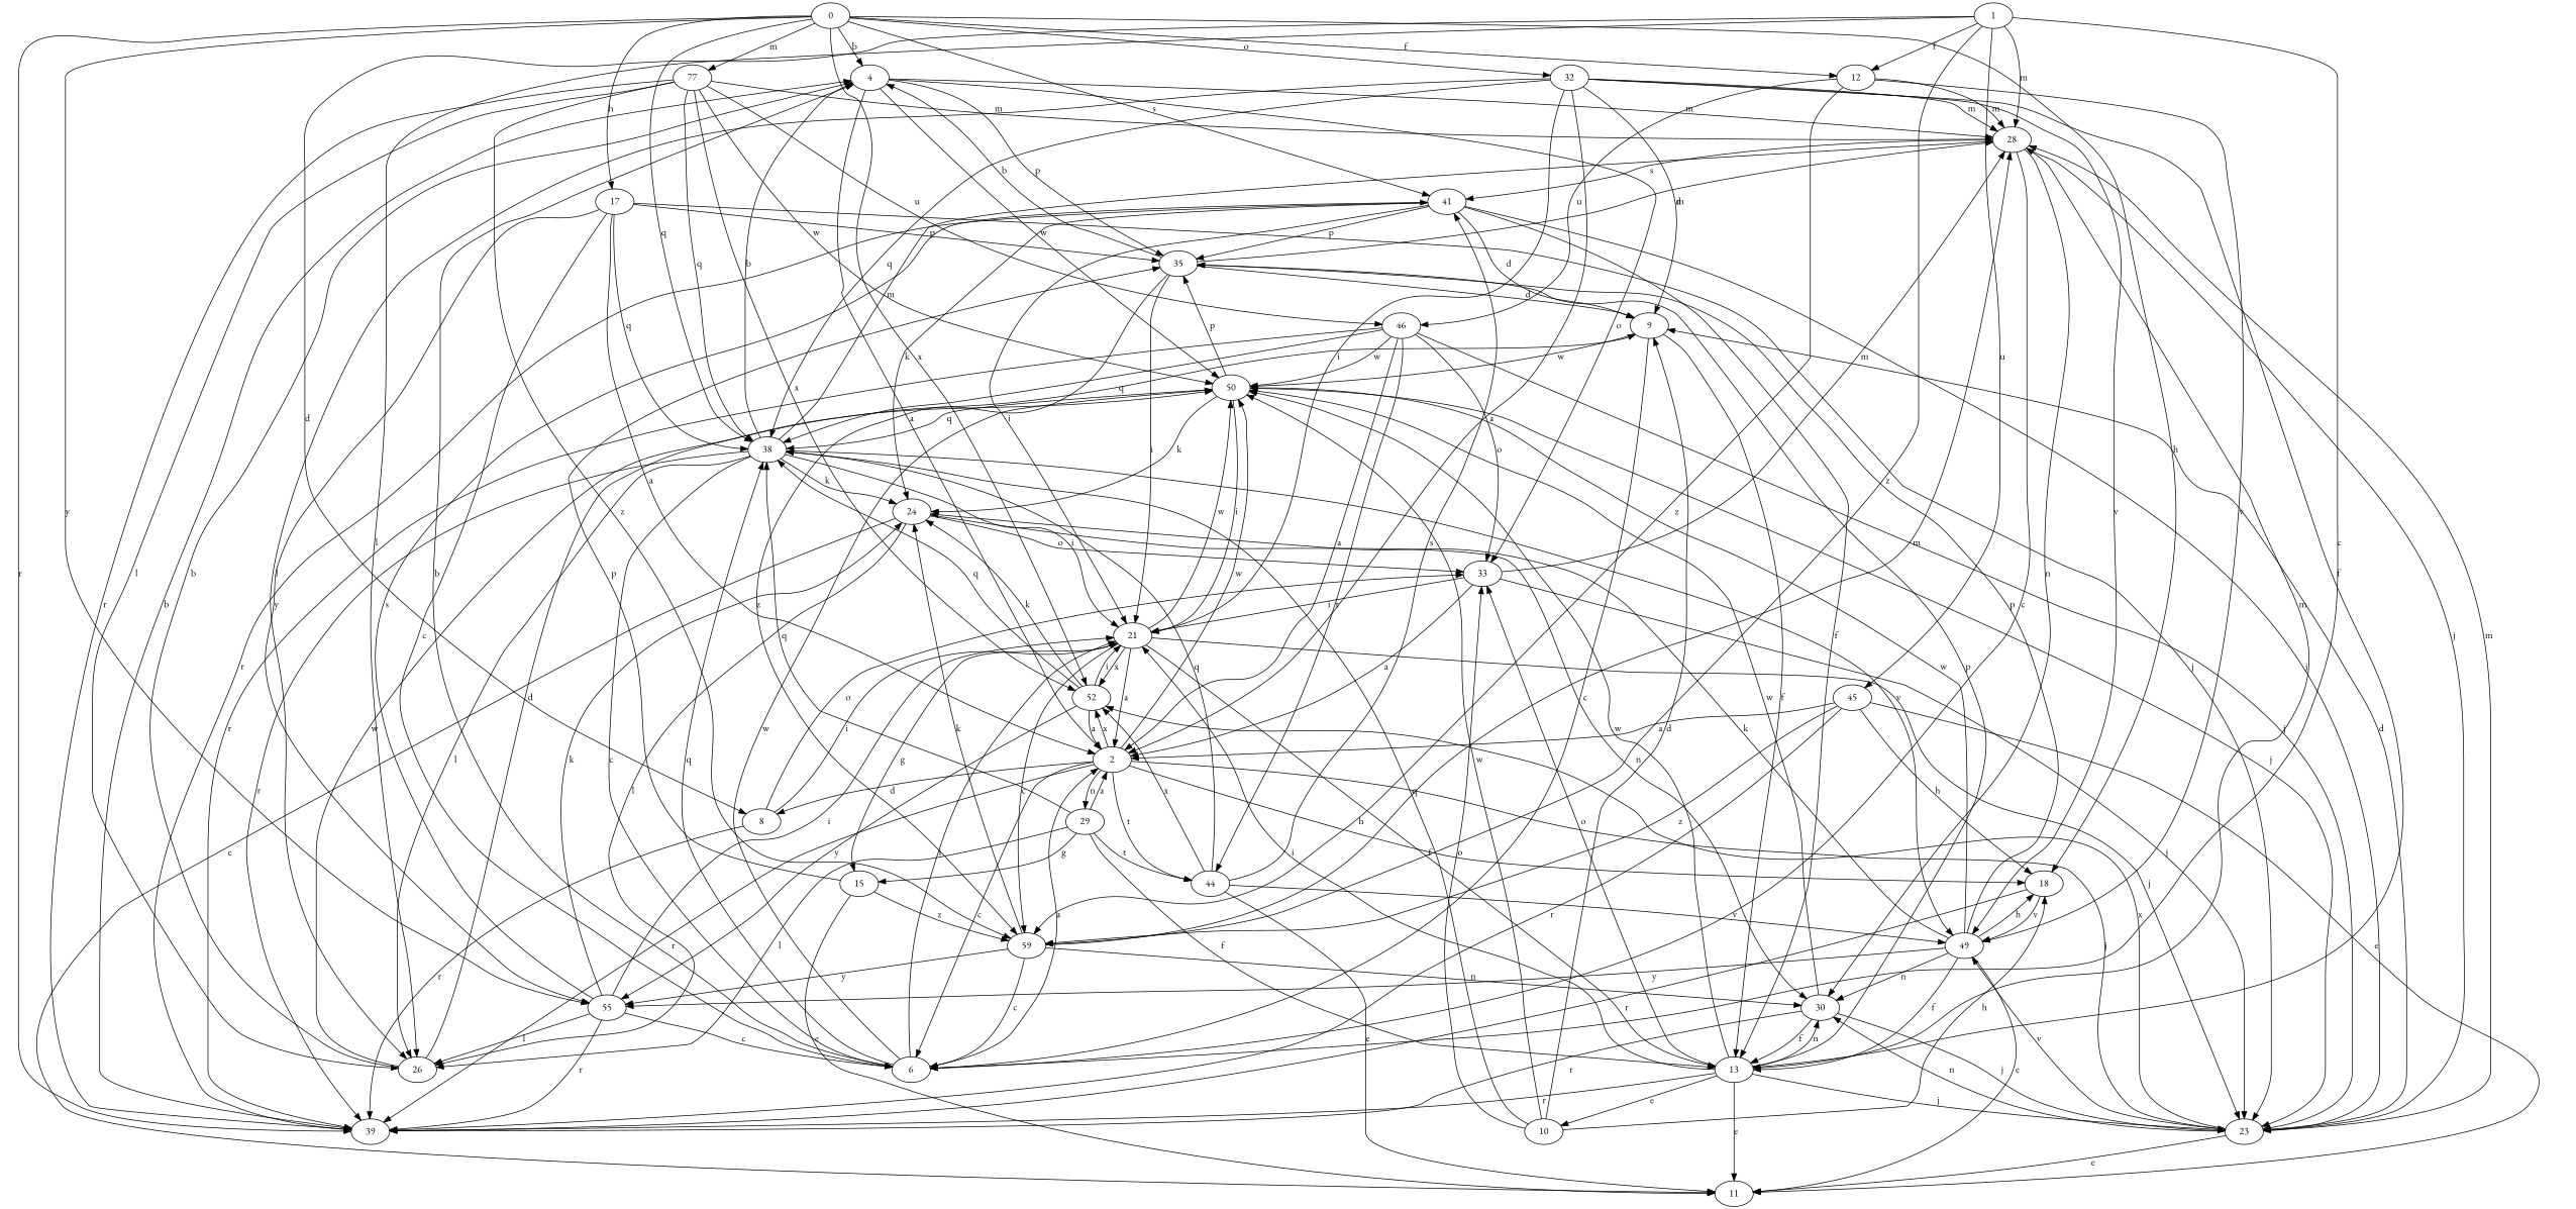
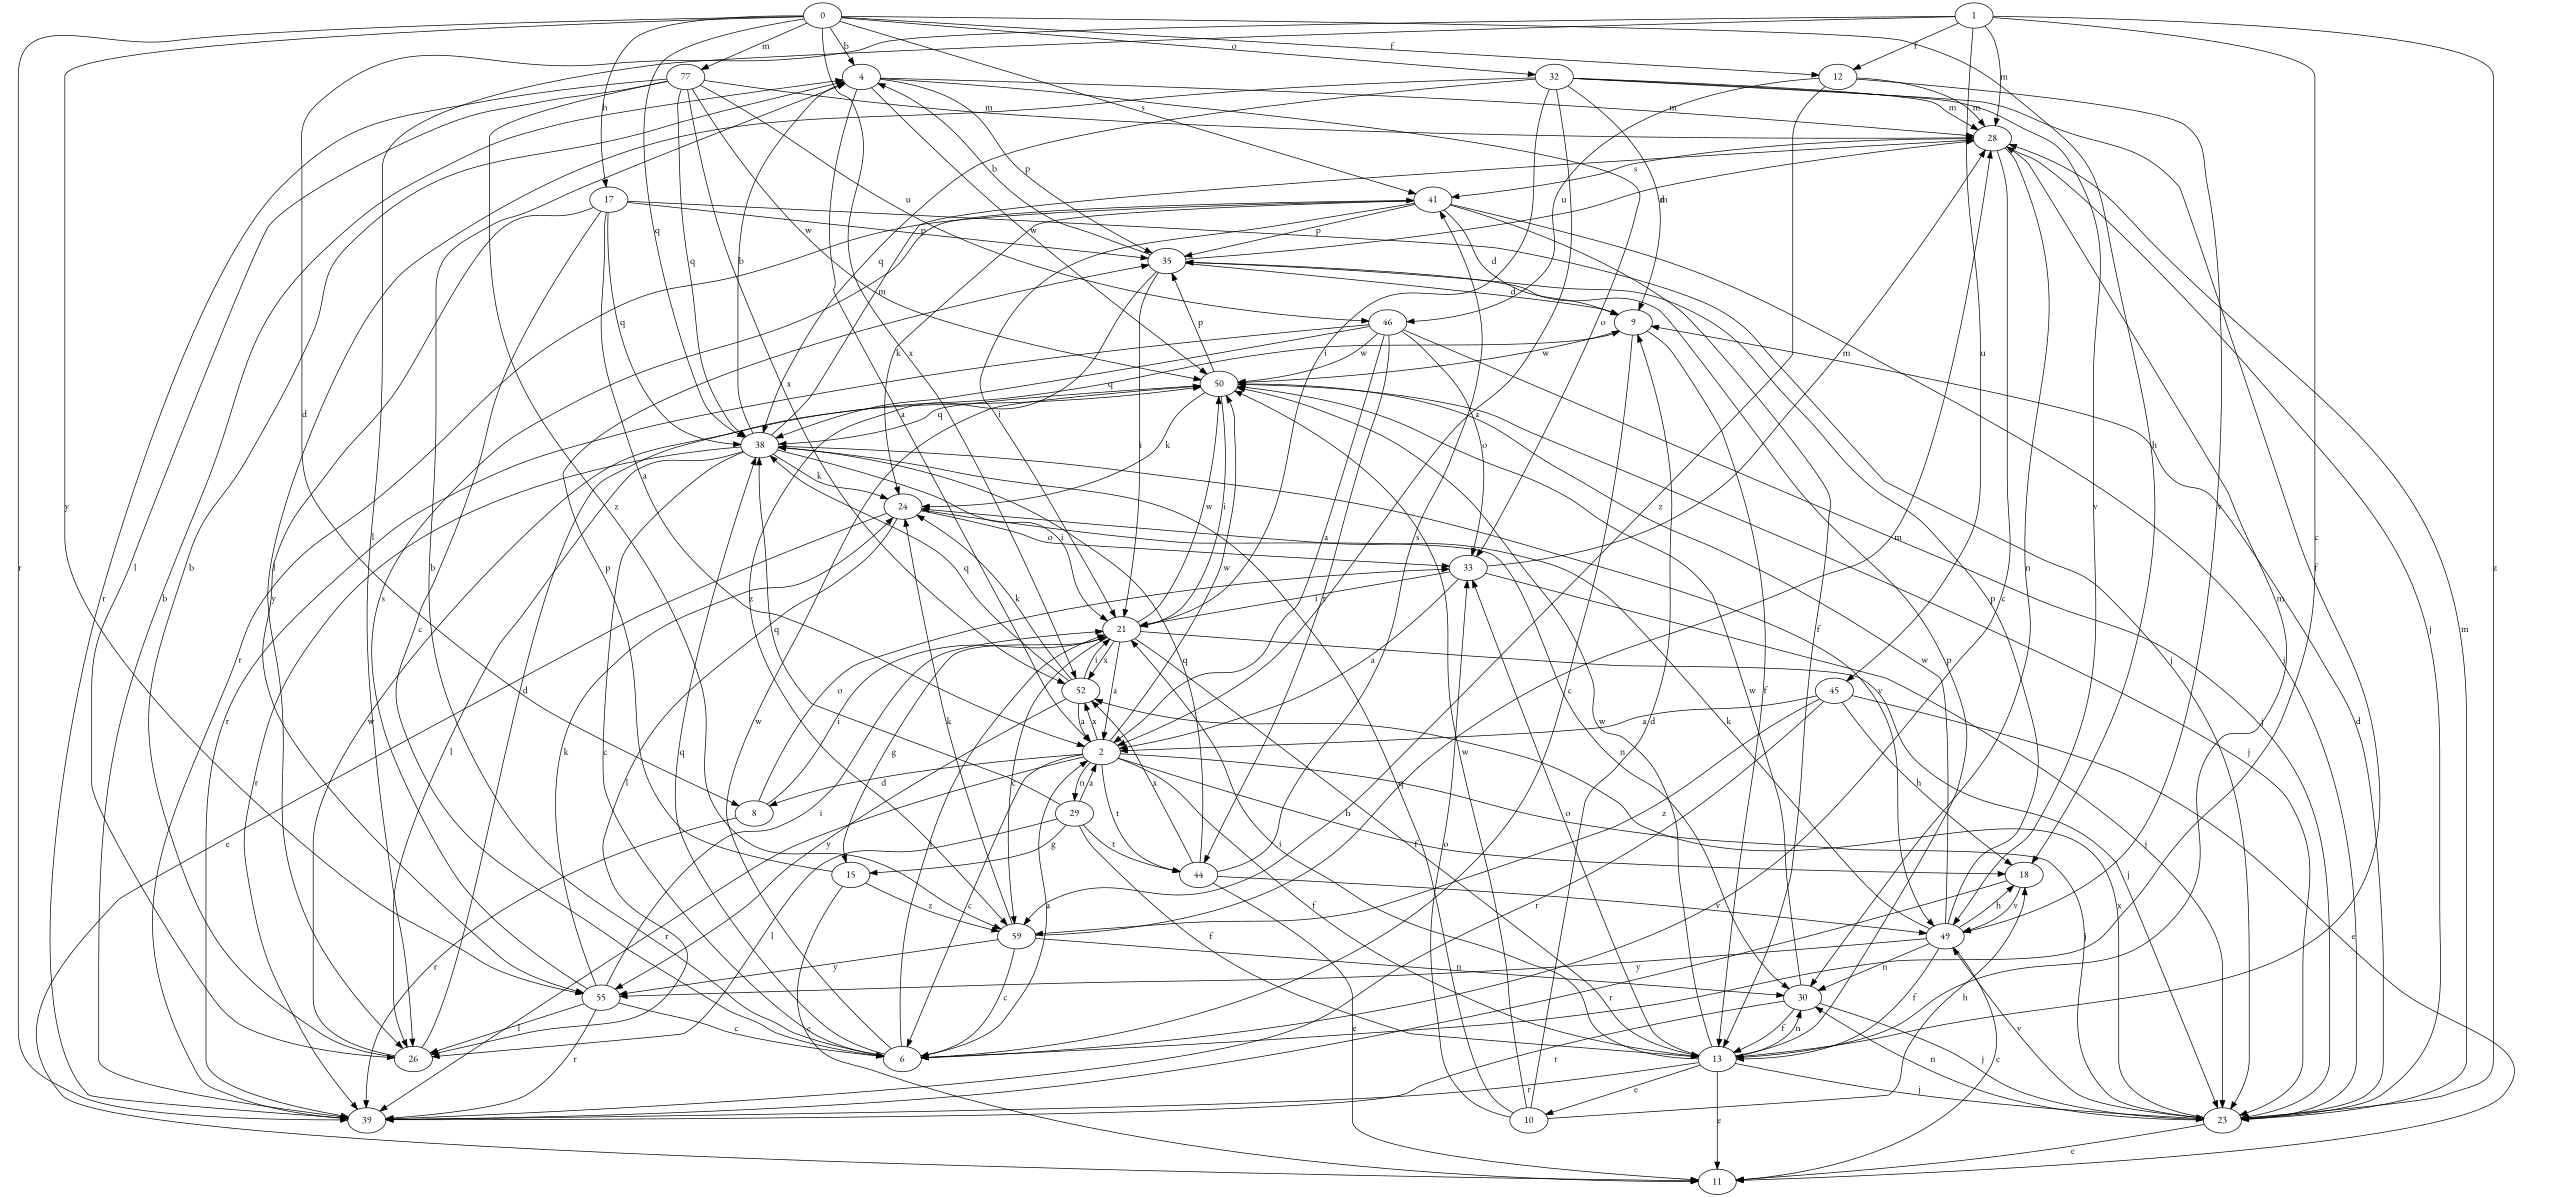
  strict digraph {
    fontname="EB Garamond"
    node [fontname="EB Garamond"]
    edge [fontname="EB Garamond"]
    0
    4
    12
    17
    18
    n6 [label=77]
    32
    38
    39
    41
    52
    55
    28
    2
    50
    33
    35
    49
    59
    46
    6
    23
    26
    13
    21
    9
    24
    11
    30
    1
    8
    45
    29
    44
    10
    15
    0 -> 4 [label=b]
    0 -> 12 [label=f]
    0 -> 17 [label=h]
    0 -> 18 [label=h]
    0 -> n6 [label=m]
    0 -> 32 [label=o]
    0 -> 38 [label=q]
    0 -> 39 [label=r]
    0 -> 41 [label=s]
    0 -> 52 [label=x]
    0 -> 55 [label=y]
    4 -> 28 [label=m]
    4 -> 2 [label=a]
    4 -> 50 [label=w]
    4 -> 33 [label=o]
    4 -> 35 [label=p]
    12 -> 28 [label=m]
    12 -> 49 [label=v]
    12 -> 59 [label=z]
    12 -> 46 [label=u]
    17 -> 38 [label=q]
    17 -> 55 [label=y]
    17 -> 2 [label=a]
    17 -> 35 [label=p]
    17 -> 6 [label=c]
    17 -> 23 [label=j]
    18 -> 39 [label=r]
    18 -> 49 [label=v]
    n6 -> 38 [label=q]
    n6 -> 39 [label=r]
    n6 -> 52 [label=x]
    n6 -> 28 [label=m]
    n6 -> 50 [label=w]
    n6 -> 59 [label=z]
    n6 -> 46 [label=u]
    n6 -> 26 [label=l]
    32 -> 38 [label=q]
    32 -> 28 [label=m]
    32 -> 2 [label=a]
    32 -> 49 [label=v]
    32 -> 26 [label=l]
    32 -> 13 [label=f]
    32 -> 21 [label=i]
    32 -> 9 [label=d]
    38 -> 4 [label=b]
    38 -> 39 [label=r]
    38 -> 28 [label=m]
    38 -> 49 [label=v]
    38 -> 6 [label=c]
    38 -> 26 [label=l]
    38 -> 21 [label=i]
    38 -> 24 [label=k]
    39 -> 4 [label=b]
    41 -> 39 [label=r]
    41 -> 35 [label=p]
    41 -> 23 [label=j]
    41 -> 13 [label=f]
    41 -> 21 [label=i]
    41 -> 9 [label=d]
    41 -> 24 [label=k]
    52 -> 38 [label=q]
    52 -> 55 [label=y]
    52 -> 2 [label=a]
    52 -> 21 [label=i]
    52 -> 24 [label=k]
    55 -> 39 [label=r]
    55 -> 41 [label=s]
    55 -> 6 [label=c]
    55 -> 26 [label=l]
    55 -> 21 [label=i]
    55 -> 24 [label=k]
    28 -> 41 [label=s]
    28 -> 6 [label=c]
    28 -> 23 [label=j]
    28 -> 30 [label=n]
    2 -> 18 [label=h]
    2 -> 39 [label=r]
    2 -> 52 [label=x]
    2 -> 50 [label=w]
    2 -> 6 [label=c]
    2 -> 23 [label=j]
+   2 -> 13 [label=f]
    2 -> 8 [label=d]
    2 -> 29 [label=n]
    2 -> 44 [label=t]
    50 -> 38 [label=q]
    50 -> 35 [label=p]
    50 -> 23 [label=j]
    50 -> 21 [label=i]
    50 -> 24 [label=k]
    33 -> 28 [label=m]
    33 -> 2 [label=a]
    33 -> 23 [label=j]
    33 -> 21 [label=i]
    35 -> 4 [label=b]
    35 -> 28 [label=m]
    35 -> 59 [label=z]
    35 -> 21 [label=i]
    35 -> 9 [label=d]
    49 -> 18 [label=h]
    49 -> 55 [label=y]
    49 -> 50 [label=w]
    49 -> 35 [label=p]
    49 -> 13 [label=f]
    49 -> 24 [label=k]
    49 -> 11 [label=e]
    49 -> 30 [label=n]
    59 -> 55 [label=y]
    59 -> 28 [label=m]
    59 -> 6 [label=c]
    59 -> 24 [label=k]
    59 -> 30 [label=n]
    46 -> 38 [label=q]
    46 -> 39 [label=r]
    46 -> 2 [label=a]
    46 -> 50 [label=w]
    46 -> 33 [label=o]
    46 -> 23 [label=j]
    46 -> 44 [label=t]
    6 -> 4 [label=b]
    6 -> 38 [label=q]
    6 -> 2 [label=a]
    6 -> 50 [label=w]
    6 -> 21 [label=i]
    23 -> 52 [label=x]
    23 -> 28 [label=m]
    23 -> 49 [label=v]
    23 -> 9 [label=d]
    23 -> 11 [label=e]
    23 -> 30 [label=n]
    26 -> 4 [label=b]
    26 -> 50 [label=w]
    26 -> 9 [label=d]
    13 -> 39 [label=r]
    13 -> 28 [label=m]
    13 -> 50 [label=w]
    13 -> 33 [label=o]
    13 -> 35 [label=p]
    13 -> 23 [label=j]
    13 -> 21 [label=i]
    13 -> 11 [label=e]
    13 -> 30 [label=n]
    13 -> 10 [label=e]
    21 -> 52 [label=x]
    21 -> 2 [label=a]
    21 -> 50 [label=w]
    21 -> 59 [label=c]
    21 -> 23 [label=j]
    21 -> 13 [label=f]
    21 -> 15 [label=g]
    9 -> 50 [label=w]
    9 -> 6 [label=c]
    9 -> 13 [label=f]
    24 -> 33 [label=o]
    24 -> 26 [label=l]
    24 -> 11 [label=e]
    24 -> 30 [label=n]
    30 -> 39 [label=r]
    30 -> 50 [label=w]
    30 -> 23 [label=j]
    30 -> 13 [label=f]
    1 -> 12 [label=f]
    1 -> 28 [label=m]
-   1 -> 59 [label=z]
+   1 -> 23 [label=z]
    1 -> 6 [label=c]
    1 -> 26 [label=l]
    1 -> 8 [label=d]
    1 -> 45 [label=u]
    8 -> 39 [label=r]
    8 -> 33 [label=o]
    8 -> 21 [label=i]
    45 -> 18 [label=h]
    45 -> 39 [label=r]
    45 -> 2 [label=a]
    45 -> 59 [label=z]
    45 -> 11 [label=e]
    29 -> 38 [label=q]
    29 -> 2 [label=a]
    29 -> 26 [label=l]
    29 -> 13 [label=f]
    29 -> 44 [label=t]
    29 -> 15 [label=g]
    44 -> 38 [label=q]
    44 -> 41 [label=s]
    44 -> 52 [label=x]
    44 -> 49 [label=v]
    44 -> 11 [label=e]
    10 -> 18 [label=h]
    10 -> 38 [label=q]
    10 -> 50 [label=w]
    10 -> 33 [label=o]
    10 -> 9 [label=d]
    15 -> 35 [label=p]
    15 -> 59 [label=z]
    15 -> 11 [label=e]
  }
